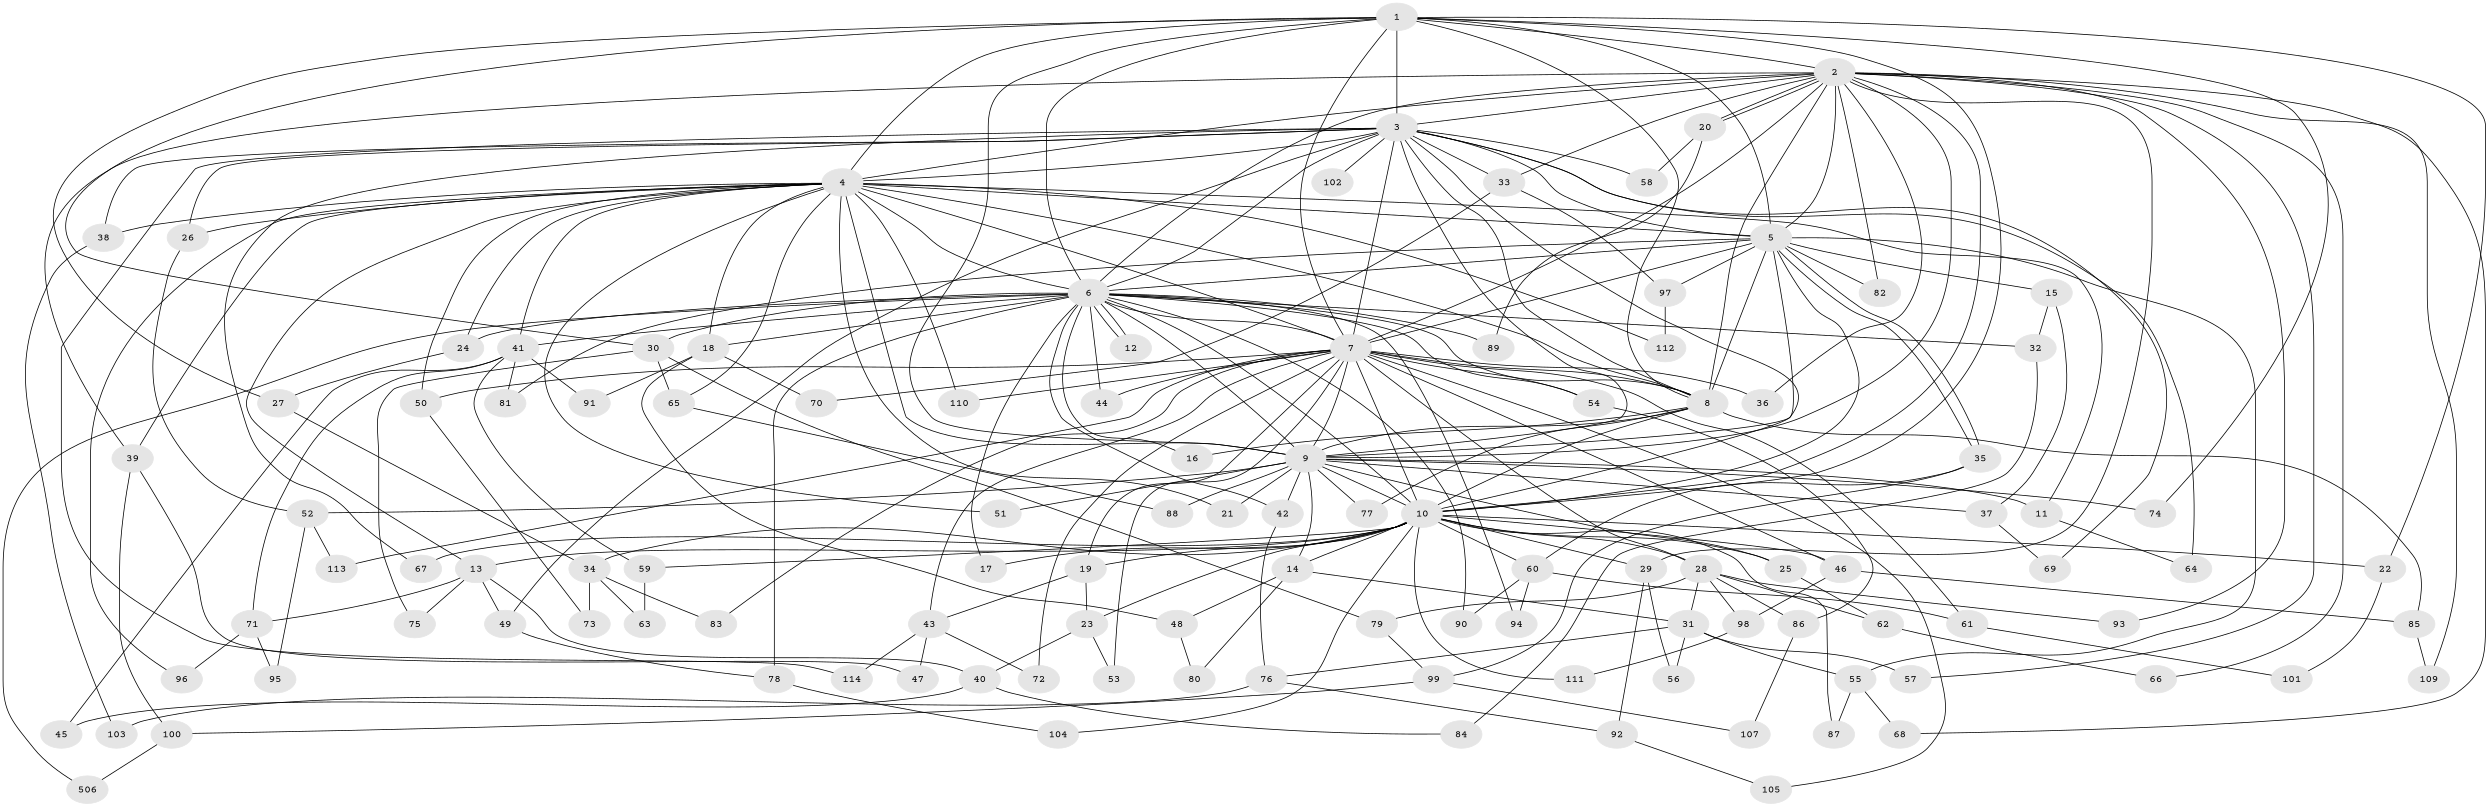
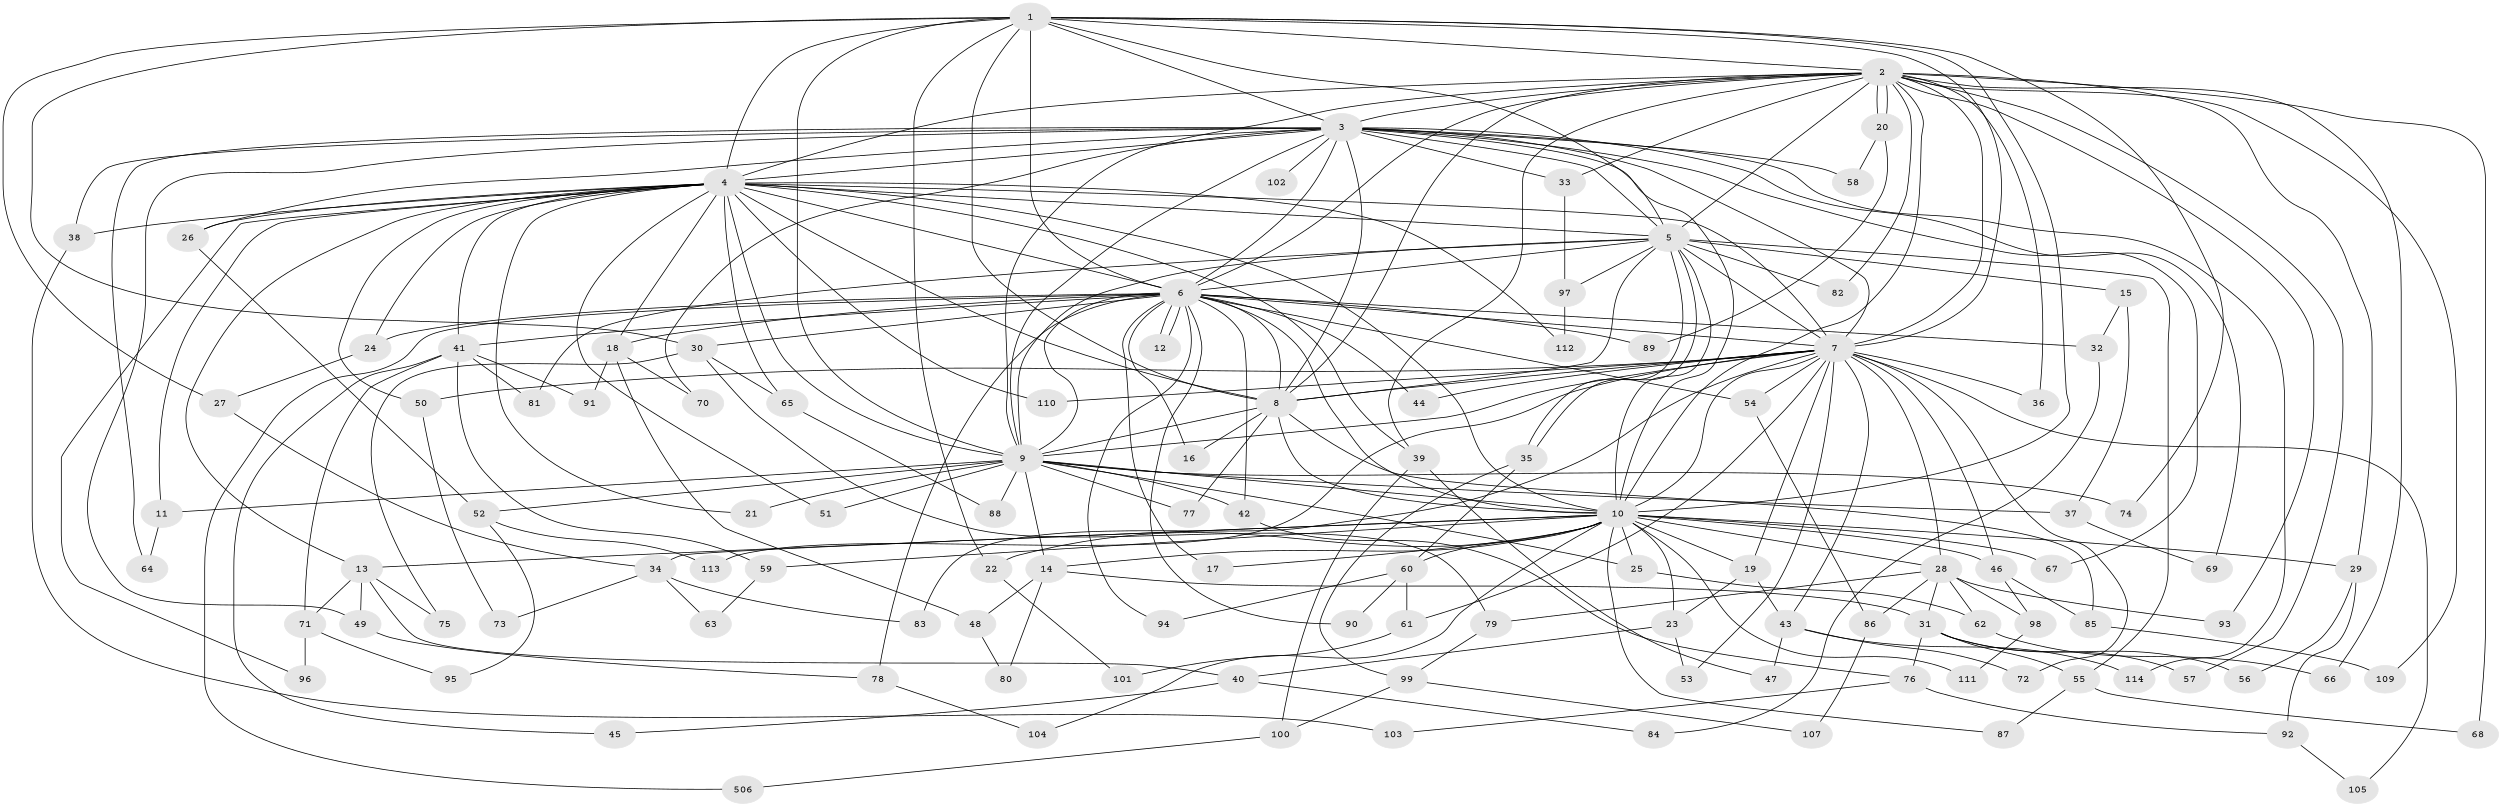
  graph {
    fontname="Courier Prime"
    node [color=gray90 fontname="Courier Prime" style=filled]
    edge [fontname="Courier Prime"]
    1
    2
    3
    4
    5
    6
    7
    8
    9
    10
    22
    27
    30
    74
    20
    29
    33
    36
    39
    57
    66
    68
    82
    93
    109
    26
    38
    49
    58
    64
    67
    69
    70
    102
    114
    11
    13
    18
    21
    24
    41
    50
    51
    65
    96
    110
    112
    15
    35
    55
    81
    97
    12
    16
    17
    32
    42
    44
    54
    78
    89
    90
    94
    n64 [label=506]
    19
    28
    43
    46
    53
    61
    72
    83
    105
    113
    77
    85
    14
    25
    37
    52
    88
    23
    34
    59
    60
    87
    104
    111
    101
    75
    79
    56
    92
    47
    100
    103
    40
    71
    48
    91
    45
    73
    99
    84
    76
    86
    31
    62
    98
    80
    95
    63
    107
    1 -- 2
    1 -- 3
    1 -- 4
    1 -- 5
    1 -- 6
    1 -- 7
    1 -- 8
    1 -- 9
    1 -- 10
    1 -- 22
    1 -- 27
    1 -- 30
    1 -- 74
    2 -- 3
    2 -- 4
    2 -- 5
    2 -- 6
    2 -- 7
    2 -- 8
    2 -- 9
    2 -- 10
    2 -- 20
    2 -- 20
    2 -- 29
    2 -- 33
    2 -- 36
    2 -- 39
    2 -- 57
    2 -- 66
    2 -- 68
    2 -- 82
    2 -- 93
    2 -- 109
    3 -- 4
    3 -- 5
    3 -- 6
    3 -- 7
    3 -- 8
    3 -- 9
    3 -- 10
    3 -- 33
    3 -- 26
    3 -- 38
    3 -- 49
    3 -- 58
    3 -- 64
    3 -- 67
    3 -- 69
-   33 -- 70
+   3 -- 70
    3 -- 102
    3 -- 114
    4 -- 5
    4 -- 6
    4 -- 7
    4 -- 8
    4 -- 9
+   4 -- 10
    4 -- 39
    4 -- 26
    4 -- 38
    4 -- 11
    4 -- 13
    4 -- 18
    4 -- 21
    4 -- 24
    4 -- 41
    4 -- 50
    4 -- 51
    4 -- 65
    4 -- 96
    4 -- 110
    4 -- 112
    5 -- 6
    5 -- 7
    5 -- 8
    5 -- 9
    5 -- 10
    5 -- 82
    5 -- 15
    5 -- 35
    5 -- 35
    5 -- 55
    5 -- 81
    5 -- 97
    6 -- 7
    6 -- 8
    6 -- 9
    6 -- 10
    6 -- 30
    6 -- 18
    6 -- 24
    6 -- 41
    6 -- 12
    6 -- 12
    6 -- 16
    6 -- 17
    6 -- 32
    6 -- 42
    6 -- 44
    6 -- 54
    6 -- 78
    6 -- 89
    6 -- 90
    6 -- 94
    6 -- n64
    7 -- 8
    7 -- 9
    7 -- 10
    7 -- 36
    7 -- 50
    7 -- 110
    7 -- 44
    7 -- 54
    7 -- 19
    7 -- 28
    7 -- 43
    7 -- 46
    7 -- 53
    7 -- 61
    7 -- 72
    7 -- 83
    7 -- 105
    7 -- 113
    8 -- 9
    8 -- 10
    8 -- 16
    8 -- 77
    8 -- 85
    9 -- 10
    9 -- 74
    9 -- 11
    9 -- 21
    9 -- 51
    9 -- 42
    9 -- 77
    9 -- 14
    9 -- 25
    9 -- 37
    9 -- 52
    9 -- 88
    10 -- 22
    10 -- 29
    10 -- 67
    10 -- 13
    10 -- 17
    10 -- 19
    10 -- 28
    10 -- 46
    10 -- 14
    10 -- 25
    10 -- 23
    10 -- 34
    10 -- 59
    10 -- 60
    10 -- 87
    10 -- 104
    10 -- 111
    22 -- 101
    27 -- 34
    30 -- 65
    30 -- 75
    30 -- 79
    20 -- 58
    20 -- 89
    29 -- 56
    29 -- 92
    33 -- 97
    39 -- 47
    39 -- 100
    26 -- 52
    38 -- 103
    49 -- 78
    11 -- 64
    13 -- 49
    13 -- 75
    13 -- 40
    13 -- 71
    18 -- 70
    18 -- 48
    18 -- 91
    24 -- 27
    41 -- 81
    41 -- 59
    41 -- 71
    41 -- 91
    41 -- 45
    50 -- 73
    65 -- 88
    15 -- 32
    15 -- 37
    35 -- 60
    35 -- 99
    55 -- 68
    55 -- 87
    97 -- 112
    32 -- 84
    42 -- 76
    54 -- 86
    78 -- 104
    19 -- 43
    19 -- 23
    28 -- 93
    28 -- 79
    28 -- 86
    28 -- 31
    28 -- 62
    28 -- 98
    43 -- 114
    43 -- 72
    43 -- 47
    46 -- 85
    46 -- 98
    61 -- 101
    85 -- 109
    14 -- 48
    14 -- 31
    14 -- 80
    25 -- 62
    37 -- 69
    52 -- 113
    52 -- 95
    23 -- 53
    23 -- 40
    34 -- 83
    34 -- 73
    34 -- 63
    59 -- 63
    60 -- 90
    60 -- 94
    60 -- 61
    79 -- 99
    92 -- 105
    100 -- n64
    40 -- 45
    40 -- 84
    71 -- 96
    71 -- 95
    48 -- 80
    99 -- 100
    99 -- 107
    76 -- 92
    76 -- 103
    86 -- 107
    31 -- 57
    31 -- 55
    31 -- 56
    31 -- 76
    62 -- 66
    98 -- 111
  }
